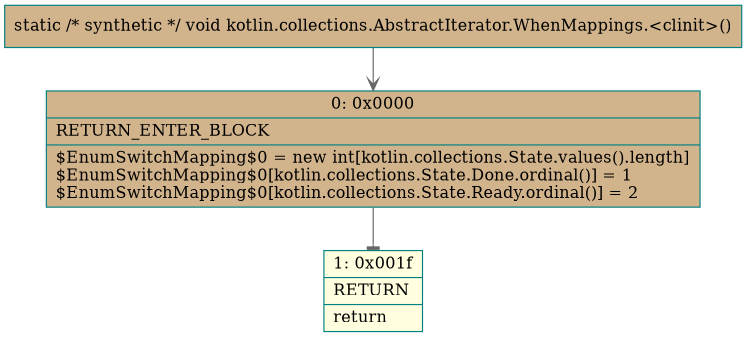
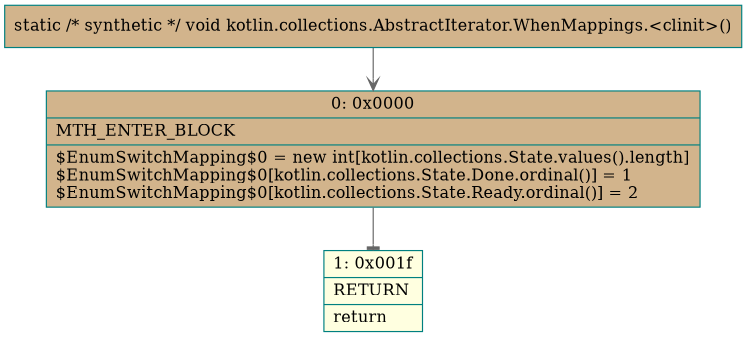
  digraph {
    node [shape=record style=filled fillcolor=tan color=teal]
    edge [color=gray40]
-   n1 [label="{0\:\ 0x0000|RETURN_ENTER_BLOCK\l|$EnumSwitchMapping$0 = new int[kotlin.collections.State.values().length]\l$EnumSwitchMapping$0[kotlin.collections.State.Done.ordinal()] = 1\l$EnumSwitchMapping$0[kotlin.collections.State.Ready.ordinal()] = 2\l}"]
+   n1 [label="{0\:\ 0x0000|MTH_ENTER_BLOCK\l|$EnumSwitchMapping$0 = new int[kotlin.collections.State.values().length]\l$EnumSwitchMapping$0[kotlin.collections.State.Done.ordinal()] = 1\l$EnumSwitchMapping$0[kotlin.collections.State.Ready.ordinal()] = 2\l}"]
    n2 [label="{1\:\ 0x001f|RETURN\l|return\l}" fillcolor=lightyellow]
    n3 [label="{static \/* synthetic *\/ void kotlin.collections.AbstractIterator.WhenMappings.\<clinit\>() }"]
    n1 -> n2 [arrowhead=tee]
    n3 -> n1 [arrowhead=vee]
  }
